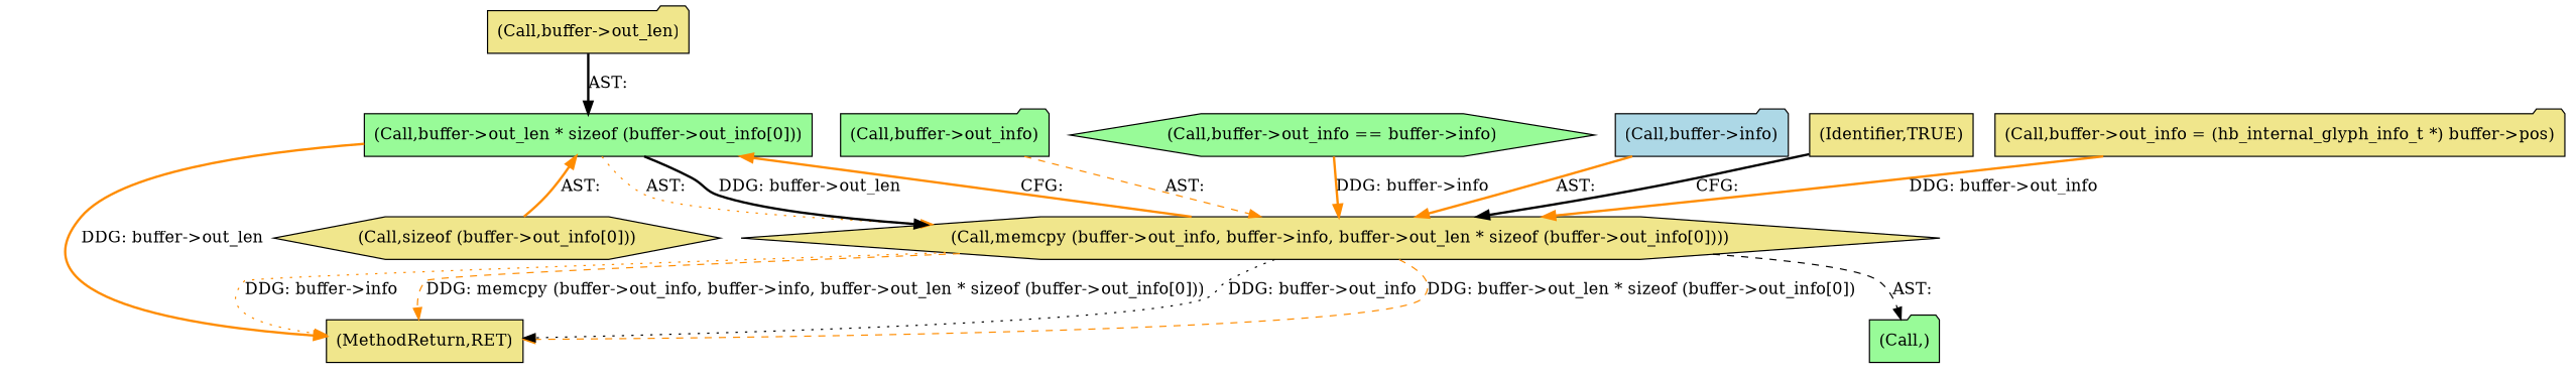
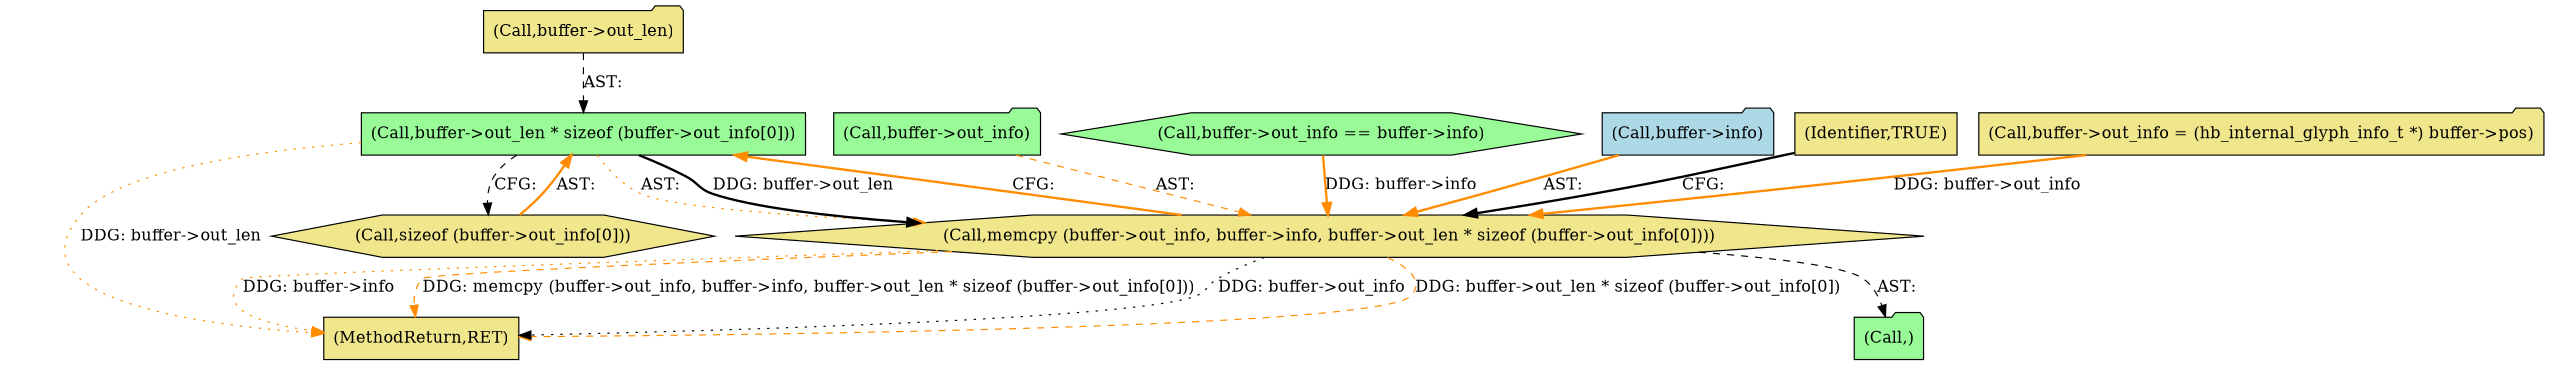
  digraph {
    node [fillcolor=khaki shape=folder style=filled]
    edge [color=darkorange style=bold]
    n1 [fillcolor=palegreen label="(Call,buffer->out_len * sizeof (buffer->out_info[0]))" shape=box]
    n2 [label="(Call,memcpy (buffer->out_info, buffer->info, buffer->out_len * sizeof (buffer->out_info[0])))" shape=hexagon]
    n3 [label="(Call,sizeof (buffer->out_info[0]))" shape=hexagon]
    n4 [label="(MethodReturn,RET)" shape=box]
    n5 [fillcolor=palegreen label="(Call,)"]
    n6 [fillcolor=palegreen label="(Call,buffer->out_info)"]
    n7 [fillcolor=palegreen label="(Call,buffer->out_info == buffer->info)" shape=hexagon]
    n8 [label="(Call,buffer->out_len)"]
    n9 [fillcolor=lightblue label="(Call,buffer->info)"]
    n10 [label="(Identifier,TRUE)" shape=box]
    n11 [label="(Call,buffer->out_info = (hb_internal_glyph_info_t *) buffer->pos)"]
    n1 -> n2 [label="AST: " style=dotted]
    n1 -> n2 [color=black label="DDG: buffer->out_len"]
-   n1 -> n4 [label="DDG: buffer->out_len"]
+   n1 -> n3 [color=black label="CFG: " style=dashed]
+   n1 -> n4 [label="DDG: buffer->out_len" style=dotted]
    n2 -> n1 [label="CFG: "]
    n2 -> n4 [label="DDG: buffer->out_len * sizeof (buffer->out_info[0])" style=dashed]
    n2 -> n4 [label="DDG: buffer->info" style=dotted]
    n2 -> n4 [label="DDG: memcpy (buffer->out_info, buffer->info, buffer->out_len * sizeof (buffer->out_info[0]))" style=dashed]
    n2 -> n4 [color=black label="DDG: buffer->out_info" style=dotted]
    n2 -> n5 [color=black label="AST: " style=dashed]
    n3 -> n1 [label="AST: "]
    n6 -> n2 [label="AST: " style=dashed]
    n7 -> n2 [label="DDG: buffer->info"]
-   n8 -> n1 [color=black label="AST: "]
+   n8 -> n1 [color=black label="AST: " style=dashed]
    n9 -> n2 [label="AST: "]
    n10 -> n2 [color=black label="CFG: "]
    n11 -> n2 [label="DDG: buffer->out_info"]
  }
